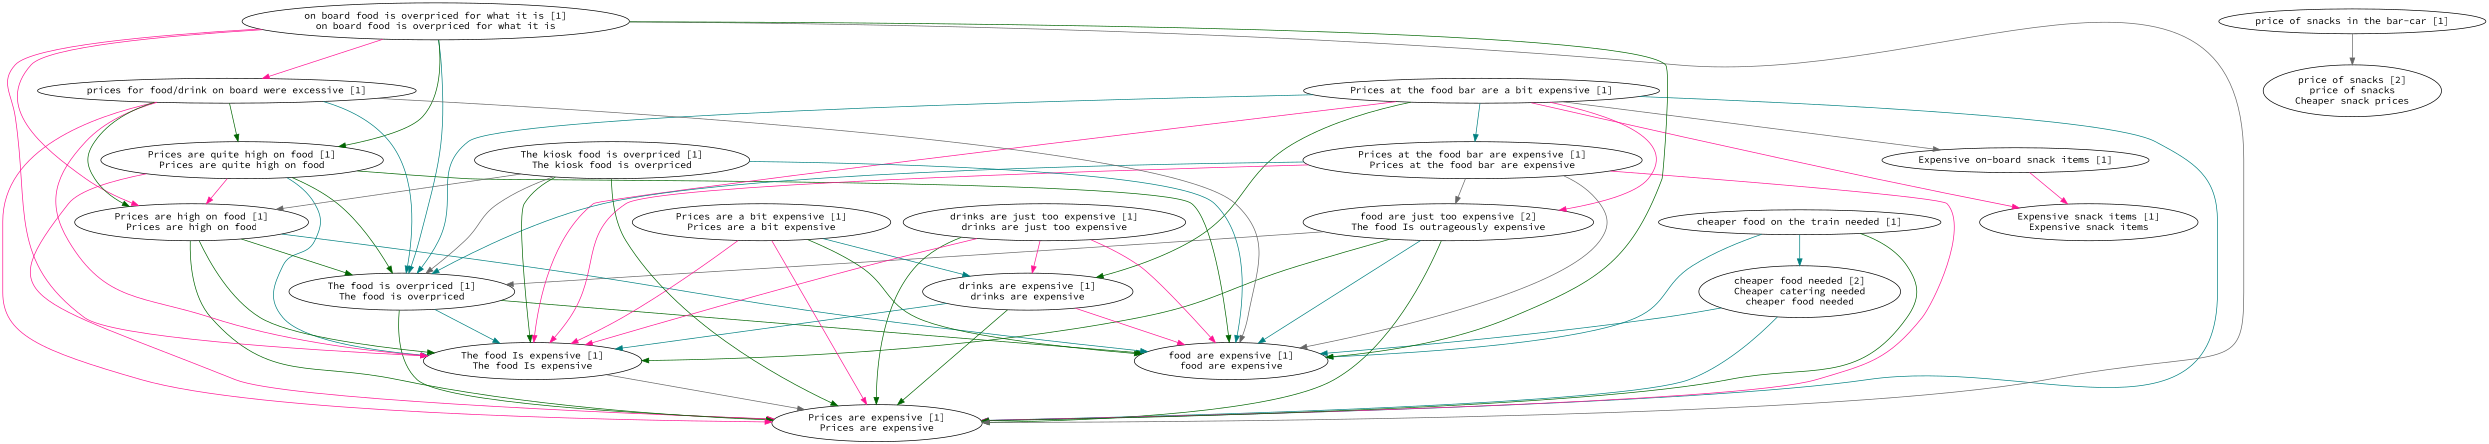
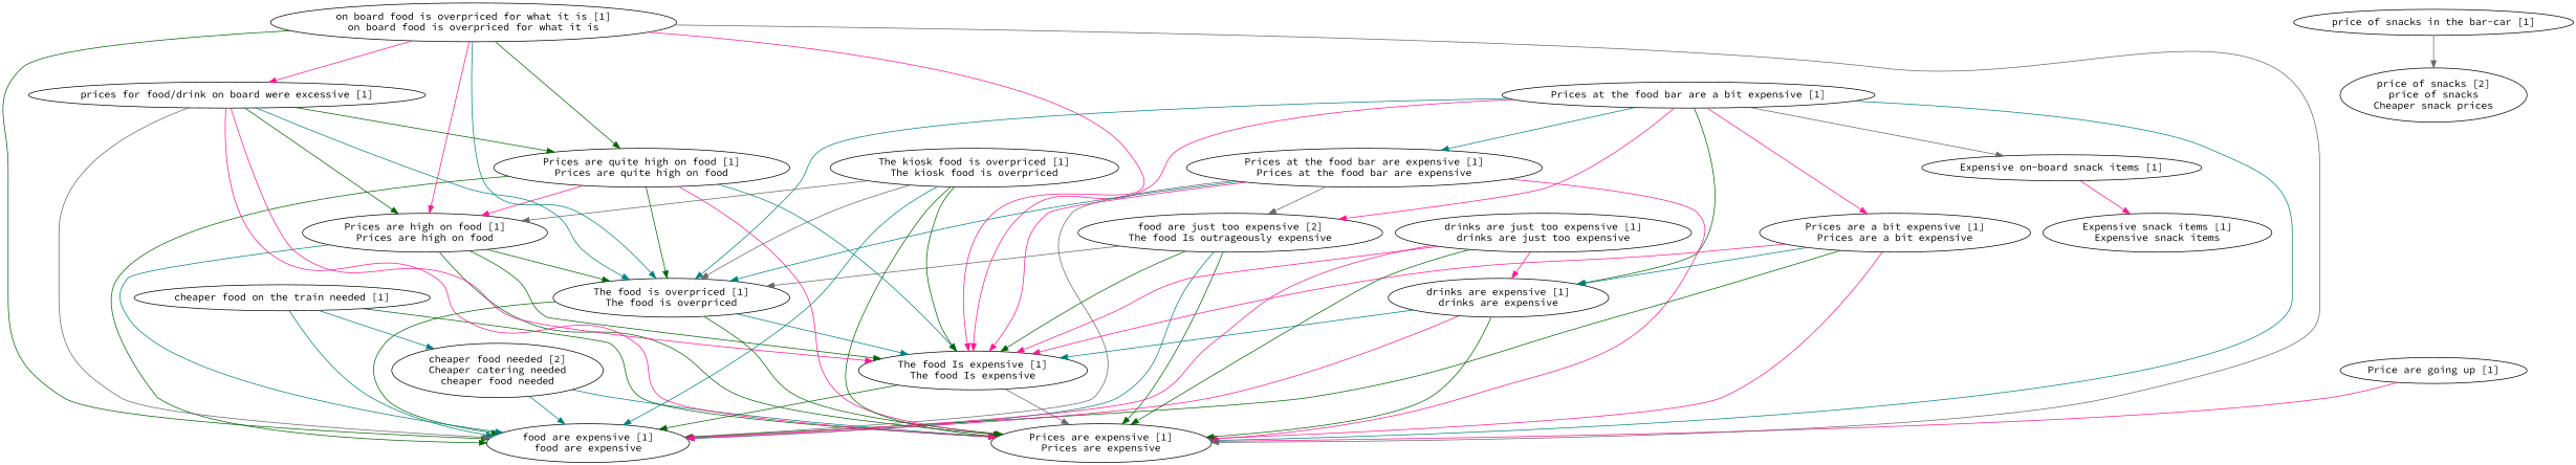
  digraph {
    fontname="Source Code Pro"
    node [fontname="Source Code Pro"]
    edge [color=darkgreen fontname="Source Code Pro"]
    "cheaper food needed [2]\nCheaper catering needed\ncheaper food needed"
    "Prices are expensive [1]\nPrices are expensive"
    "food are expensive [1]\nfood are expensive"
    "food are just too expensive [2]\nThe food Is outrageously expensive"
    "The food Is expensive [1]\nThe food Is expensive"
    "The food is overpriced [1]\nThe food is overpriced"
    "Expensive on-board snack items [1]"
    "Expensive snack items [1]\nExpensive snack items"
+   "Price are going up [1]"
    "Prices are quite high on food [1]\nPrices are quite high on food"
    "Prices are high on food [1]\nPrices are high on food"
    "Prices at the food bar are a bit expensive [1]"
    "Prices at the food bar are expensive [1]\nPrices at the food bar are expensive"
    "Prices are a bit expensive [1]\nPrices are a bit expensive"
    "drinks are expensive [1]\ndrinks are expensive"
    "The kiosk food is overpriced [1]\nThe kiosk food is overpriced"
    "cheaper food on the train needed [1]"
    "drinks are just too expensive [1]\ndrinks are just too expensive"
    "on board food is overpriced for what it is [1]\non board food is overpriced for what it is"
    "prices for food/drink on board were excessive [1]"
    "price of snacks in the bar-car [1]"
    "price of snacks [2]\nprice of snacks\nCheaper snack prices"
    "cheaper food needed [2]\nCheaper catering needed\ncheaper food needed" -> "Prices are expensive [1]\nPrices are expensive" [color=teal]
    "cheaper food needed [2]\nCheaper catering needed\ncheaper food needed" -> "food are expensive [1]\nfood are expensive" [color=teal]
    "food are just too expensive [2]\nThe food Is outrageously expensive" -> "Prices are expensive [1]\nPrices are expensive"
    "food are just too expensive [2]\nThe food Is outrageously expensive" -> "food are expensive [1]\nfood are expensive" [color=teal]
    "food are just too expensive [2]\nThe food Is outrageously expensive" -> "The food Is expensive [1]\nThe food Is expensive"
    "food are just too expensive [2]\nThe food Is outrageously expensive" -> "The food is overpriced [1]\nThe food is overpriced" [color=gray40]
    "The food Is expensive [1]\nThe food Is expensive" -> "Prices are expensive [1]\nPrices are expensive" [color=gray40]
+   "The food Is expensive [1]\nThe food Is expensive" -> "food are expensive [1]\nfood are expensive"
    "The food is overpriced [1]\nThe food is overpriced" -> "Prices are expensive [1]\nPrices are expensive"
    "The food is overpriced [1]\nThe food is overpriced" -> "food are expensive [1]\nfood are expensive"
    "The food is overpriced [1]\nThe food is overpriced" -> "The food Is expensive [1]\nThe food Is expensive" [color=teal]
    "Expensive on-board snack items [1]" -> "Expensive snack items [1]\nExpensive snack items" [color=deeppink]
+   "Price are going up [1]" -> "Prices are expensive [1]\nPrices are expensive" [color=deeppink]
    "Prices are quite high on food [1]\nPrices are quite high on food" -> "Prices are expensive [1]\nPrices are expensive" [color=deeppink]
    "Prices are quite high on food [1]\nPrices are quite high on food" -> "food are expensive [1]\nfood are expensive"
    "Prices are quite high on food [1]\nPrices are quite high on food" -> "The food Is expensive [1]\nThe food Is expensive" [color=teal]
    "Prices are quite high on food [1]\nPrices are quite high on food" -> "The food is overpriced [1]\nThe food is overpriced"
    "Prices are quite high on food [1]\nPrices are quite high on food" -> "Prices are high on food [1]\nPrices are high on food" [color=deeppink]
    "Prices are high on food [1]\nPrices are high on food" -> "Prices are expensive [1]\nPrices are expensive"
    "Prices are high on food [1]\nPrices are high on food" -> "food are expensive [1]\nfood are expensive" [color=teal]
    "Prices are high on food [1]\nPrices are high on food" -> "The food Is expensive [1]\nThe food Is expensive"
    "Prices are high on food [1]\nPrices are high on food" -> "The food is overpriced [1]\nThe food is overpriced"
    "Prices at the food bar are a bit expensive [1]" -> "Prices are expensive [1]\nPrices are expensive" [color=teal]
    "Prices at the food bar are a bit expensive [1]" -> "food are just too expensive [2]\nThe food Is outrageously expensive" [color=deeppink]
    "Prices at the food bar are a bit expensive [1]" -> "The food Is expensive [1]\nThe food Is expensive" [color=deeppink]
    "Prices at the food bar are a bit expensive [1]" -> "The food is overpriced [1]\nThe food is overpriced" [color=teal]
    "Prices at the food bar are a bit expensive [1]" -> "Expensive on-board snack items [1]" [color=gray40]
    "Prices at the food bar are a bit expensive [1]" -> "Prices at the food bar are expensive [1]\nPrices at the food bar are expensive" [color=teal]
-   "Prices at the food bar are a bit expensive [1]" -> "Expensive snack items [1]\nExpensive snack items" [color=deeppink]
+   "Prices at the food bar are a bit expensive [1]" -> "Prices are a bit expensive [1]\nPrices are a bit expensive" [color=deeppink]
    "Prices at the food bar are a bit expensive [1]" -> "drinks are expensive [1]\ndrinks are expensive"
    "Prices at the food bar are expensive [1]\nPrices at the food bar are expensive" -> "Prices are expensive [1]\nPrices are expensive" [color=deeppink]
    "Prices at the food bar are expensive [1]\nPrices at the food bar are expensive" -> "food are expensive [1]\nfood are expensive" [color=gray40]
    "Prices at the food bar are expensive [1]\nPrices at the food bar are expensive" -> "food are just too expensive [2]\nThe food Is outrageously expensive" [color=gray40]
    "Prices at the food bar are expensive [1]\nPrices at the food bar are expensive" -> "The food Is expensive [1]\nThe food Is expensive" [color=deeppink]
    "Prices at the food bar are expensive [1]\nPrices at the food bar are expensive" -> "The food is overpriced [1]\nThe food is overpriced" [color=teal]
    "Prices are a bit expensive [1]\nPrices are a bit expensive" -> "Prices are expensive [1]\nPrices are expensive" [color=deeppink]
    "Prices are a bit expensive [1]\nPrices are a bit expensive" -> "food are expensive [1]\nfood are expensive"
    "Prices are a bit expensive [1]\nPrices are a bit expensive" -> "The food Is expensive [1]\nThe food Is expensive" [color=deeppink]
    "Prices are a bit expensive [1]\nPrices are a bit expensive" -> "drinks are expensive [1]\ndrinks are expensive" [color=teal]
    "drinks are expensive [1]\ndrinks are expensive" -> "Prices are expensive [1]\nPrices are expensive"
    "drinks are expensive [1]\ndrinks are expensive" -> "food are expensive [1]\nfood are expensive" [color=deeppink]
    "drinks are expensive [1]\ndrinks are expensive" -> "The food Is expensive [1]\nThe food Is expensive" [color=teal]
    "The kiosk food is overpriced [1]\nThe kiosk food is overpriced" -> "Prices are expensive [1]\nPrices are expensive"
    "The kiosk food is overpriced [1]\nThe kiosk food is overpriced" -> "food are expensive [1]\nfood are expensive" [color=teal]
    "The kiosk food is overpriced [1]\nThe kiosk food is overpriced" -> "The food Is expensive [1]\nThe food Is expensive"
    "The kiosk food is overpriced [1]\nThe kiosk food is overpriced" -> "The food is overpriced [1]\nThe food is overpriced" [color=gray40]
    "The kiosk food is overpriced [1]\nThe kiosk food is overpriced" -> "Prices are high on food [1]\nPrices are high on food" [color=gray40]
    "cheaper food on the train needed [1]" -> "cheaper food needed [2]\nCheaper catering needed\ncheaper food needed" [color=teal]
    "cheaper food on the train needed [1]" -> "Prices are expensive [1]\nPrices are expensive"
    "cheaper food on the train needed [1]" -> "food are expensive [1]\nfood are expensive" [color=teal]
    "drinks are just too expensive [1]\ndrinks are just too expensive" -> "Prices are expensive [1]\nPrices are expensive"
    "drinks are just too expensive [1]\ndrinks are just too expensive" -> "food are expensive [1]\nfood are expensive" [color=deeppink]
    "drinks are just too expensive [1]\ndrinks are just too expensive" -> "The food Is expensive [1]\nThe food Is expensive" [color=deeppink]
    "drinks are just too expensive [1]\ndrinks are just too expensive" -> "drinks are expensive [1]\ndrinks are expensive" [color=deeppink]
    "on board food is overpriced for what it is [1]\non board food is overpriced for what it is" -> "Prices are expensive [1]\nPrices are expensive" [color=gray40]
    "on board food is overpriced for what it is [1]\non board food is overpriced for what it is" -> "food are expensive [1]\nfood are expensive"
    "on board food is overpriced for what it is [1]\non board food is overpriced for what it is" -> "The food Is expensive [1]\nThe food Is expensive" [color=deeppink]
    "on board food is overpriced for what it is [1]\non board food is overpriced for what it is" -> "The food is overpriced [1]\nThe food is overpriced" [color=teal]
    "on board food is overpriced for what it is [1]\non board food is overpriced for what it is" -> "Prices are quite high on food [1]\nPrices are quite high on food"
    "on board food is overpriced for what it is [1]\non board food is overpriced for what it is" -> "Prices are high on food [1]\nPrices are high on food" [color=deeppink]
    "on board food is overpriced for what it is [1]\non board food is overpriced for what it is" -> "prices for food/drink on board were excessive [1]" [color=deeppink]
    "prices for food/drink on board were excessive [1]" -> "Prices are expensive [1]\nPrices are expensive" [color=deeppink]
    "prices for food/drink on board were excessive [1]" -> "food are expensive [1]\nfood are expensive" [color=gray40]
    "prices for food/drink on board were excessive [1]" -> "The food Is expensive [1]\nThe food Is expensive" [color=deeppink]
    "prices for food/drink on board were excessive [1]" -> "The food is overpriced [1]\nThe food is overpriced" [color=teal]
    "prices for food/drink on board were excessive [1]" -> "Prices are quite high on food [1]\nPrices are quite high on food"
    "prices for food/drink on board were excessive [1]" -> "Prices are high on food [1]\nPrices are high on food"
    "price of snacks in the bar-car [1]" -> "price of snacks [2]\nprice of snacks\nCheaper snack prices" [color=gray40]
  }
